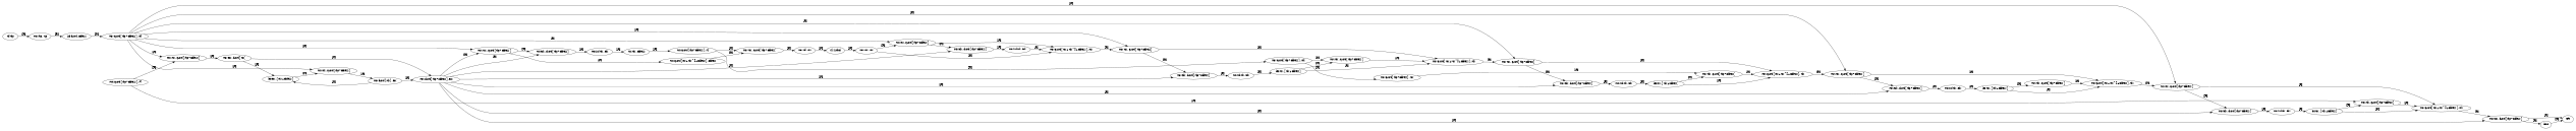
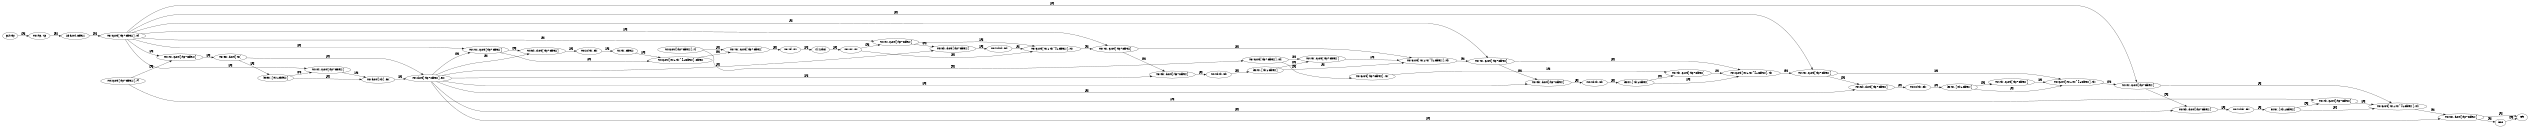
  digraph {
    fontname="Patrick Hand"
    rankdir=LR
    node [fontname="Patrick Hand"]
    edge [fontname="Patrick Hand"]
-   n1 [label="rdi rbp"]
+   n1 [label="push rbp"]
    n2 [label="mov rbp , rsp"]
    n3 [label="sub dword , address"]
    n4 [label="mov qword [ rbp - address ] , rdi"]
    n5 [label="mov rax , qword [ rbp - address ]"]
    n6 [label="mov rdx , qword [ rbp - address ]"]
    n7 [label="mov rax , qword [ rbp - address ]"]
    n8 [label="mov rax , qword [ rbp - address ]"]
    n9 [label="mov rax , qword [ rbp - address ]"]
    n10 [label="mov rax , qword [ rbp - address ]"]
    n11 [label="mov rax , qword [ rbp - address ]"]
    n12 [label="mov rax , qword [ rbp - address ]"]
    n13 [label="mov qword [ rbp - address ] , rsi"]
    n14 [label="mov qword [ rbp - address ] , rdx"]
    n15 [label="mov rax , qword [ rbp - address ]"]
    n16 [label="mov eax , dword [ rax ]"]
    n17 [label="mov dword [ rdx ] , ecx"]
    n18 [label="mov edx , dword [ rbp - address ]"]
    n19 [label="mov qword [ rax + rdx * 8 + address ] , address"]
    n20 [label="mov edx , dword [ rbp - address ]"]
    n21 [label="mov qword [ rax + rdx * 8 + address ] , rcx"]
    n22 [label="mov edx , dword [ rbp - address ]"]
    n23 [label="mov qword [ rax + rcx * 8 + address ] , rdx"]
    n24 [label="mov edx , dword [ rbp - address ]"]
    n25 [label="mov qword [ rax + rcx * 8 + address ] , rdx"]
    n26 [label="mov edx , dword [ rbp - address ]"]
    n27 [label="mov qword [ rax + rcx * 8 + address ] , rdx"]
    n28 [label="mov edx , dword [ rbp - address ]"]
    n29 [label="mov qword [ rax + rcx * 8 + address ] , rdx"]
    n30 [label="mov qword [ rbp - address ] , rcx"]
    n31 [label="mov rdx , qword [ rbp - address ]"]
    n32 [label="mov rdi , rax"]
    n33 [label="mov rdx , qword [ rbp - address ]"]
    n34 [label="mov qword [ rbp - address ] , r9"]
    n35 [label="mov rdx , qword [ rbp - address ]"]
    n36 [label="mov rdx , qword [ rbp - address ]"]
    n37 [label="lea ecx , [ rax + address ]"]
    n38 [label="mov dword [ rbp - address ] , eax"]
    n39 [label="mov eax , dword [ rbp - address ]"]
    n40 [label="movsxd rdx , edx"]
    n41 [label="movsxd rdx , edx"]
    n42 [label="movsxd rdx , edx"]
    n43 [label="movsxd rdx , edx"]
    n44 [label="movsxd rdx , edx"]
    n45 [label="movsxd rdx , edx"]
    n46 [label=leave]
    n47 [label=retn]
    n48 [label="rax rdx , address"]
    n49 [label="rsi symbol"]
    n50 [label="mov rcx , rax"]
    n51 [label="lea rcx , [ rdx + address ]"]
    n52 [label="lea rcx , [ rdx + address ]"]
    n53 [label="lea rcx , [ rdx + address ]"]
    n54 [label="lea rcx , [ rdx + address ]"]
    n1 -> n2 [label=CFG]
    n2 -> n3 [label=CFG]
    n3 -> n4 [label=CFG]
    n4 -> n5 [label=DFG]
    n4 -> n6 [label=DFG]
    n4 -> n7 [label=DFG]
    n4 -> n8 [label=DFG]
    n4 -> n9 [label=DFG]
    n4 -> n10 [label=DFG]
    n4 -> n11 [label=DFG]
    n4 -> n12 [label=DFG]
    n5 -> n16 [label=DFG]
    n6 -> n17 [label=DFG]
    n7 -> n18 [label=CFG]
    n7 -> n19 [label=DFG]
    n8 -> n20 [label=CFG]
    n8 -> n21 [label=DFG]
    n9 -> n22 [label=CFG]
    n9 -> n23 [label=DFG]
    n10 -> n24 [label=CFG]
    n10 -> n25 [label=DFG]
    n11 -> n26 [label=CFG]
    n11 -> n27 [label=DFG]
    n12 -> n28 [label=CFG]
    n12 -> n29 [label=DFG]
    n13 -> n14 [label=CFG]
    n13 -> n15 [label=DFG]
    n14 -> n30 [label=CFG]
    n14 -> n31 [label=DFG]
    n15 -> n32 [label=DFG]
    n16 -> n37 [label=DFG]
    n16 -> n38 [label=DFG]
    n17 -> n38 [label=DFG]
    n18 -> n40 [label=DFG]
    n19 -> n15 [label=CFG]
    n20 -> n41 [label=DFG]
    n21 -> n9 [label=CFG]
    n22 -> n42 [label=DFG]
    n23 -> n10 [label=CFG]
    n24 -> n43 [label=DFG]
    n25 -> n11 [label=CFG]
    n26 -> n44 [label=DFG]
    n27 -> n12 [label=CFG]
    n28 -> n45 [label=DFG]
    n29 -> n39 [label=CFG]
    n30 -> n33 [label=DFG]
    n31 -> n23 [label=DFG]
    n32 -> n49 [label=DFG]
    n33 -> n25 [label=DFG]
    n34 -> n5 [label=CFG]
    n34 -> n35 [label=DFG]
    n35 -> n29 [label=DFG]
    n36 -> n27 [label=DFG]
    n37 -> n6 [label=CFG]
-   n17 -> n37 [label=DFG]
+   n37 -> n17 [label=DFG]
    n38 -> n7 [label=CFG]
    n38 -> n18 [label=DFG]
    n38 -> n20 [label=DFG]
    n38 -> n22 [label=DFG]
    n38 -> n24 [label=DFG]
    n38 -> n26 [label=DFG]
    n38 -> n28 [label=DFG]
    n38 -> n39 [label=DFG]
    n39 -> n46 [label=CFG]
    n39 -> n47 [label=DFG]
    n40 -> n48 [label=DFG]
    n41 -> n21 [label=DFG]
    n42 -> n51 [label=DFG]
    n43 -> n52 [label=DFG]
    n44 -> n53 [label=DFG]
    n45 -> n54 [label=DFG]
    n46 -> n47 [label=CFG]
-   n48 -> n13 [label=DFG]
+   n48 -> n19 [label=DFG]
    n49 -> n50 [label=DFG]
    n50 -> n8 [label=CFG]
    n50 -> n21 [label=DFG]
    n51 -> n23 [label=DFG]
    n51 -> n31 [label=CFG]
    n52 -> n25 [label=DFG]
    n52 -> n33 [label=CFG]
    n53 -> n27 [label=DFG]
    n53 -> n36 [label=CFG]
    n54 -> n29 [label=DFG]
    n54 -> n35 [label=CFG]
  }
